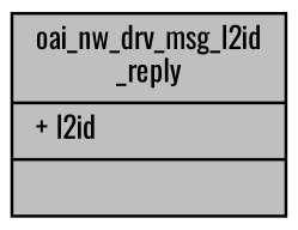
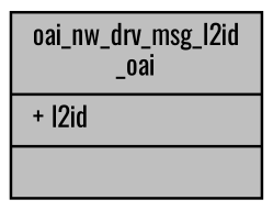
  digraph {
    fontname=Oswald
-   n1 [color=black fillcolor=grey75 fontcolor=black fontname=Oswald fontsize=10 height=0.2 label="{oai_nw_drv_msg_l2id\l_reply\n|+ l2id\l|}" shape=record style=filled width=0.4]
+   n1 [color=black fillcolor=grey75 fontcolor=black fontname=Oswald fontsize=10 height=0.2 label="{oai_nw_drv_msg_l2id\l_oai\n|+ l2id\l|}" shape=record style=filled width=0.4]
  }
